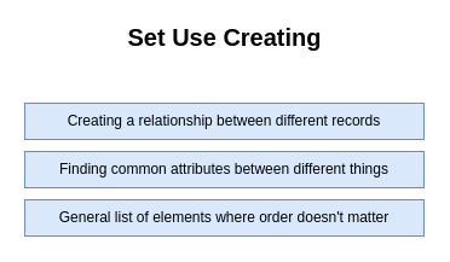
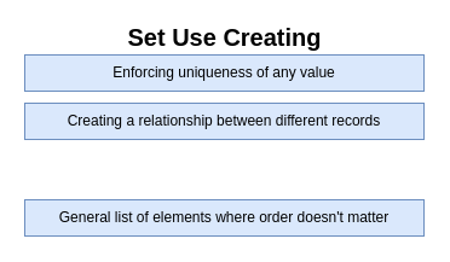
  <mxCell id="0" />
  <mxCell id="1" parent="0" />
+ <mxCell id="2" value="Enforcing uniqueness of any value" style="rounded=0;whiteSpace=wrap;html=1;fillColor=#dae8fc;strokeColor=#6c8ebf;" vertex="1" parent="1"><mxGeometry x="20" y="45" width="330" height="30" as="geometry" /></mxCell>
  <mxCell id="3" value="Set Use Creating" style="text;html=1;strokeColor=none;fillColor=none;align=center;verticalAlign=middle;whiteSpace=wrap;rounded=0;fontSize=20;fontStyle=1" vertex="1" parent="1"><mxGeometry x="83.75" y="20" width="202.5" height="20" as="geometry" /></mxCell>
- <mxCell id="4" value="Finding common attributes between different things" style="rounded=0;whiteSpace=wrap;html=1;fillColor=#dae8fc;strokeColor=#6c8ebf;" vertex="1" parent="1"><mxGeometry x="20" y="125" width="330" height="30" as="geometry" /></mxCell>
  <mxCell id="5" value="Creating a relationship between different records" style="rounded=0;whiteSpace=wrap;html=1;fillColor=#dae8fc;strokeColor=#6c8ebf;" vertex="1" parent="1"><mxGeometry x="20" y="85" width="330" height="30" as="geometry" /></mxCell>
  <mxCell id="6" value="General list of elements where order doesn't matter" style="rounded=0;whiteSpace=wrap;html=1;fillColor=#dae8fc;strokeColor=#6c8ebf;" vertex="1" parent="1"><mxGeometry x="20" y="165" width="330" height="30" as="geometry" /></mxCell>
